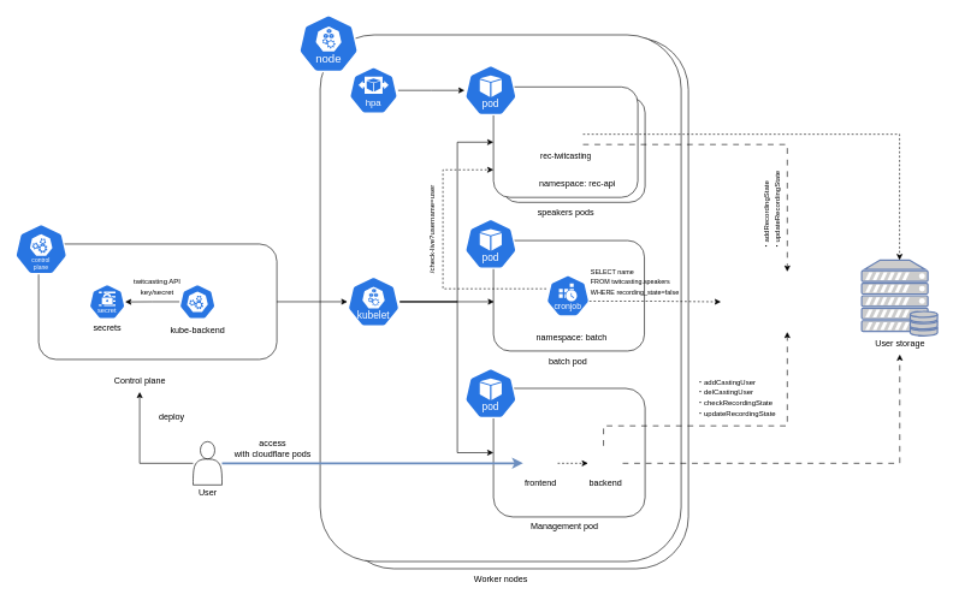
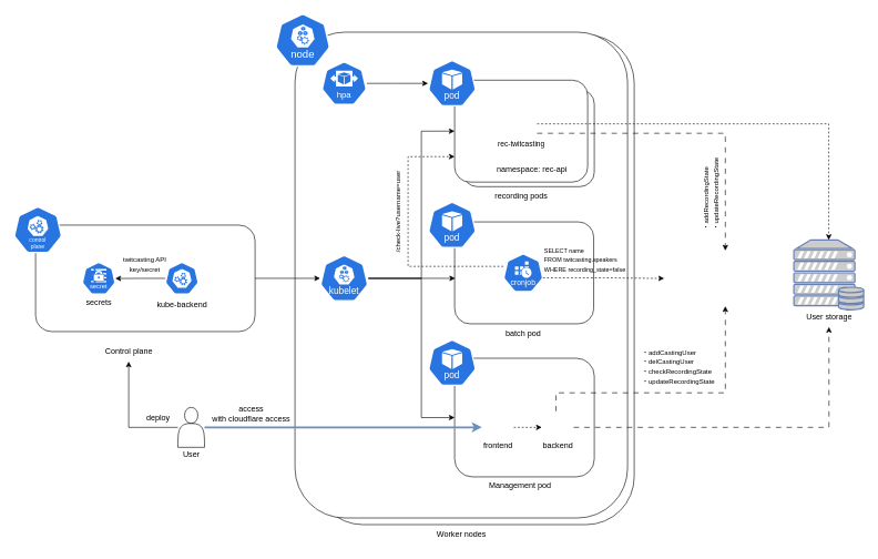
  <mxCell id="0" />
  <mxCell id="1" parent="0" />
  <mxCell id="2" value="" style="rounded=1;whiteSpace=wrap;html=1;" vertex="1" parent="1"><mxGeometry x="53" y="337.76" width="330" height="160" as="geometry" /></mxCell>
  <mxCell id="3" style="edgeStyle=orthogonalEdgeStyle;rounded=0;orthogonalLoop=1;jettySize=auto;html=1;entryX=0.998;entryY=0.505;entryDx=0;entryDy=0;entryPerimeter=0;" edge="1" parent="1" source="4" target="51"><mxGeometry relative="1" as="geometry"><mxPoint x="63" y="417.76" as="targetPoint" /></mxGeometry></mxCell>
  <mxCell id="4" value="" style="aspect=fixed;sketch=0;html=1;dashed=0;whitespace=wrap;verticalLabelPosition=bottom;verticalAlign=top;fillColor=#2875E2;strokeColor=#ffffff;points=[[0.005,0.63,0],[0.1,0.2,0],[0.9,0.2,0],[0.5,0,0],[0.995,0.63,0],[0.72,0.99,0],[0.5,1,0],[0.28,0.99,0]];shape=mxgraph.kubernetes.icon2;prIcon=control_plane" vertex="1" parent="1"><mxGeometry x="248" y="393.76" width="50" height="48" as="geometry" /></mxCell>
  <mxCell id="5" value="Control plane" style="text;html=1;align=center;verticalAlign=middle;resizable=0;points=[];autosize=1;strokeColor=none;fillColor=none;" vertex="1" parent="1"><mxGeometry x="148" y="512.76" width="90" height="30" as="geometry" /></mxCell>
  <mxCell id="6" value="" style="aspect=fixed;sketch=0;html=1;dashed=0;whitespace=wrap;verticalLabelPosition=bottom;verticalAlign=top;fillColor=#2875E2;strokeColor=#ffffff;points=[[0.005,0.63,0],[0.1,0.2,0],[0.9,0.2,0],[0.5,0,0],[0.995,0.63,0],[0.72,0.99,0],[0.5,1,0],[0.28,0.99,0]];shape=mxgraph.kubernetes.icon2;kubernetesLabel=1;prIcon=control_plane" vertex="1" parent="1"><mxGeometry x="20.08" y="309.92" width="72.92" height="70" as="geometry" /></mxCell>
  <mxCell id="7" value="kube-backend" style="text;html=1;align=center;verticalAlign=middle;resizable=0;points=[];autosize=1;strokeColor=none;fillColor=none;" vertex="1" parent="1"><mxGeometry x="223" y="441.76" width="100" height="30" as="geometry" /></mxCell>
  <mxCell id="8" value="" style="group" vertex="1" connectable="0" parent="1"><mxGeometry x="643" y="47.843" width="539" height="740" as="geometry" /></mxCell>
  <mxCell id="9" value="" style="group" vertex="1" connectable="0" parent="8"><mxGeometry width="539" height="740" as="geometry" /></mxCell>
  <mxCell id="10" value="" style="rounded=1;whiteSpace=wrap;html=1;" vertex="1" parent="9"><mxGeometry x="-170" y="4" width="480" height="736" as="geometry" /></mxCell>
  <mxCell id="11" value="" style="rounded=1;whiteSpace=wrap;html=1;" vertex="1" parent="9"><mxGeometry x="-200" width="500" height="730" as="geometry" /></mxCell>
- <mxCell id="12" value="speakers pods" style="text;html=1;align=center;verticalAlign=middle;resizable=0;points=[];autosize=1;strokeColor=none;fillColor=none;" vertex="1" parent="9"><mxGeometry x="90" y="232.16" width="100" height="30" as="geometry" /></mxCell>
+ <mxCell id="12" value="recording pods" style="text;html=1;align=center;verticalAlign=middle;resizable=0;points=[];autosize=1;strokeColor=none;fillColor=none;" vertex="1" parent="9"><mxGeometry x="90" y="232.16" width="100" height="30" as="geometry" /></mxCell>
  <mxCell id="13" value="" style="rounded=1;whiteSpace=wrap;html=1;" vertex="1" parent="9"><mxGeometry x="40" y="490" width="210" height="178.23" as="geometry" /></mxCell>
  <mxCell id="14" value="" style="aspect=fixed;sketch=0;html=1;dashed=0;whitespace=wrap;verticalLabelPosition=bottom;verticalAlign=top;fillColor=#2875E2;strokeColor=#ffffff;points=[[0.005,0.63,0],[0.1,0.2,0],[0.9,0.2,0],[0.5,0,0],[0.995,0.63,0],[0.72,0.99,0],[0.5,1,0],[0.28,0.99,0]];shape=mxgraph.kubernetes.icon2;kubernetesLabel=1;prIcon=pod" vertex="1" parent="9"><mxGeometry y="462.155" width="72.5" height="69.6" as="geometry" /></mxCell>
  <mxCell id="15" value="Management pod" style="text;html=1;align=center;verticalAlign=middle;resizable=0;points=[];autosize=1;strokeColor=none;fillColor=none;" vertex="1" parent="9"><mxGeometry x="77.75" y="666.927" width="120" height="30" as="geometry" /></mxCell>
  <mxCell id="16" style="edgeStyle=orthogonalEdgeStyle;rounded=0;orthogonalLoop=1;jettySize=auto;html=1;dashed=1;" edge="1" parent="9" source="17" target="19"><mxGeometry relative="1" as="geometry" /></mxCell>
  <mxCell id="17" value="" style="shape=image;html=1;verticalAlign=top;verticalLabelPosition=bottom;labelBackgroundColor=#ffffff;imageAspect=0;aspect=fixed;image=https://cdn0.iconfinder.com/data/icons/social-media-2104/24/social_media_social_media_logo_docker-128.png" vertex="1" parent="9"><mxGeometry x="81" y="569.859" width="48" height="48" as="geometry" /></mxCell>
  <mxCell id="18" value="frontend" style="text;html=1;align=center;verticalAlign=middle;resizable=0;points=[];autosize=1;strokeColor=none;fillColor=none;" vertex="1" parent="9"><mxGeometry x="70" y="606.927" width="70" height="30" as="geometry" /></mxCell>
  <mxCell id="19" value="" style="shape=image;html=1;verticalAlign=top;verticalLabelPosition=bottom;labelBackgroundColor=#ffffff;imageAspect=0;aspect=fixed;image=https://cdn0.iconfinder.com/data/icons/social-media-2104/24/social_media_social_media_logo_docker-128.png" vertex="1" parent="9"><mxGeometry x="171" y="569.859" width="48" height="48" as="geometry" /></mxCell>
  <mxCell id="20" value="backend" style="text;html=1;align=center;verticalAlign=middle;resizable=0;points=[];autosize=1;strokeColor=none;fillColor=none;" vertex="1" parent="9"><mxGeometry x="160" y="606.927" width="70" height="30" as="geometry" /></mxCell>
  <mxCell id="21" value="" style="group" vertex="1" connectable="0" parent="9"><mxGeometry x="40" y="285.1" width="304.095" height="183.14" as="geometry" /></mxCell>
  <mxCell id="22" value="" style="rounded=1;whiteSpace=wrap;html=1;" vertex="1" parent="21"><mxGeometry width="209.091" height="153.141" as="geometry" /></mxCell>
- <mxCell id="23" value="namespace: batch" style="text;html=1;align=center;verticalAlign=middle;resizable=0;points=[];autosize=1;strokeColor=none;fillColor=none;" vertex="1" parent="21"><mxGeometry x="48.227" y="119.998" width="120" height="30" as="geometry" /></mxCell>
  <mxCell id="24" value="" style="aspect=fixed;sketch=0;html=1;dashed=0;whitespace=wrap;verticalLabelPosition=bottom;verticalAlign=top;fillColor=#2875E2;strokeColor=#ffffff;points=[[0.005,0.63,0],[0.1,0.2,0],[0.9,0.2,0],[0.5,0,0],[0.995,0.63,0],[0.72,0.99,0],[0.5,1,0],[0.28,0.99,0]];shape=mxgraph.kubernetes.icon2;kubernetesLabel=1;prIcon=cronjob" vertex="1" parent="21"><mxGeometry x="73.276" y="47.851" width="59.831" height="57.431" as="geometry" /></mxCell>
  <mxCell id="25" value="batch pod" style="text;html=1;align=center;verticalAlign=middle;resizable=0;points=[];autosize=1;strokeColor=none;fillColor=none;" vertex="1" parent="21"><mxGeometry x="62.727" y="153.139" width="80" height="30" as="geometry" /></mxCell>
  <mxCell id="26" value="&lt;font style=&quot;font-size: 9px;&quot;&gt;SELECT name&amp;nbsp;&lt;/font&gt;&lt;div&gt;&lt;font style=&quot;font-size: 9px;&quot;&gt;&lt;font style=&quot;background-color: transparent; color: light-dark(rgb(0, 0, 0), rgb(255, 255, 255));&quot;&gt;FROM twitcasting.&lt;/font&gt;&lt;font style=&quot;background-color: transparent; color: light-dark(rgb(0, 0, 0), rgb(255, 255, 255));&quot;&gt;speakers&amp;nbsp;&lt;/font&gt;&lt;/font&gt;&lt;/div&gt;&lt;div&gt;&lt;font style=&quot;background-color: transparent; color: light-dark(rgb(0, 0, 0), rgb(255, 255, 255)); font-size: 9px;&quot;&gt;WHERE recording_state=false&lt;/font&gt;&lt;/div&gt;" style="text;html=1;align=left;verticalAlign=middle;resizable=0;points=[];autosize=1;strokeColor=none;fillColor=none;" vertex="1" parent="21"><mxGeometry x="133.105" y="27.057" width="150" height="60" as="geometry" /></mxCell>
  <mxCell id="27" value="" style="aspect=fixed;sketch=0;html=1;dashed=0;whitespace=wrap;verticalLabelPosition=bottom;verticalAlign=top;fillColor=#2875E2;strokeColor=#ffffff;points=[[0.005,0.63,0],[0.1,0.2,0],[0.9,0.2,0],[0.5,0,0],[0.995,0.63,0],[0.72,0.99,0],[0.5,1,0],[0.28,0.99,0]];shape=mxgraph.kubernetes.icon2;kubernetesLabel=1;prIcon=pod" vertex="1" parent="9"><mxGeometry y="255.095" width="72.5" height="69.6" as="geometry" /></mxCell>
  <mxCell id="28" value="" style="rounded=1;whiteSpace=wrap;html=1;" vertex="1" parent="9"><mxGeometry x="52.25" y="86.081" width="197.75" height="146.08" as="geometry" /></mxCell>
  <mxCell id="29" value="" style="rounded=1;whiteSpace=wrap;html=1;" vertex="1" parent="9"><mxGeometry x="40" y="72.161" width="200" height="153.137" as="geometry" /></mxCell>
  <mxCell id="30" value="" style="shape=image;html=1;verticalAlign=top;verticalLabelPosition=bottom;labelBackgroundColor=#ffffff;imageAspect=0;aspect=fixed;image=https://cdn0.iconfinder.com/data/icons/social-media-2104/24/social_media_social_media_logo_docker-128.png" vertex="1" parent="9"><mxGeometry x="116" y="113.789" width="48" height="48" as="geometry" /></mxCell>
  <mxCell id="31" value="namespace: rec-api" style="text;html=1;align=center;verticalAlign=middle;resizable=0;points=[];autosize=1;strokeColor=none;fillColor=none;" vertex="1" parent="9"><mxGeometry x="91.13" y="192.157" width="130" height="30" as="geometry" /></mxCell>
  <mxCell id="32" value="&lt;span class=&quot;AppHeader-context-item-label&quot; style=&quot;box-sizing: border-box; display: inline-block; overflow: hidden; text-overflow: ellipsis; text-wrap-mode: nowrap;&quot;&gt;&lt;font style=&quot;color: rgb(0, 0, 0); font-size: 11px;&quot;&gt;rec-twitcasting&lt;/font&gt;&lt;/span&gt;" style="text;html=1;align=center;verticalAlign=middle;resizable=0;points=[];autosize=1;strokeColor=none;fillColor=none;" vertex="1" parent="9"><mxGeometry x="95" y="153.667" width="90" height="30" as="geometry" /></mxCell>
  <mxCell id="33" value="" style="aspect=fixed;sketch=0;html=1;dashed=0;whitespace=wrap;verticalLabelPosition=bottom;verticalAlign=top;fillColor=#2875E2;strokeColor=#ffffff;points=[[0.005,0.63,0],[0.1,0.2,0],[0.9,0.2,0],[0.5,0,0],[0.995,0.63,0],[0.72,0.99,0],[0.5,1,0],[0.28,0.99,0]];shape=mxgraph.kubernetes.icon2;kubernetesLabel=1;prIcon=pod" vertex="1" parent="9"><mxGeometry y="42.155" width="72.5" height="69.6" as="geometry" /></mxCell>
  <mxCell id="34" style="edgeStyle=orthogonalEdgeStyle;rounded=0;orthogonalLoop=1;jettySize=auto;html=1;dashed=1;entryX=0;entryY=0.75;entryDx=0;entryDy=0;" edge="1" parent="9" source="24" target="29"><mxGeometry relative="1" as="geometry"><mxPoint x="40" y="132.157" as="targetPoint" /><Array as="points"><mxPoint x="-30" y="352" /><mxPoint x="-30" y="187" /></Array></mxGeometry></mxCell>
  <mxCell id="35" value="&lt;font style=&quot;font-size: 10px;&quot;&gt;・addCastingUser&lt;/font&gt;&lt;div&gt;&lt;span style=&quot;font-size: 10px;&quot;&gt;・delCastingUser&lt;br&gt;&lt;/span&gt;&lt;div&gt;&lt;font style=&quot;font-size: 10px;&quot;&gt;・checkRecordingState&lt;/font&gt;&lt;/div&gt;&lt;div&gt;&lt;font style=&quot;font-size: 10px;&quot;&gt;・updateRecordingState&lt;/font&gt;&lt;/div&gt;&lt;/div&gt;" style="text;html=1;align=left;verticalAlign=middle;resizable=0;points=[];autosize=1;strokeColor=none;fillColor=none;rotation=0;" vertex="1" parent="9"><mxGeometry x="320" y="467.157" width="130" height="70" as="geometry" /></mxCell>
  <mxCell id="36" value="" style="aspect=fixed;sketch=0;html=1;dashed=0;whitespace=wrap;verticalLabelPosition=bottom;verticalAlign=top;fillColor=#2875E2;strokeColor=#ffffff;points=[[0.005,0.63,0],[0.1,0.2,0],[0.9,0.2,0],[0.5,0,0],[0.995,0.63,0],[0.72,0.99,0],[0.5,1,0],[0.28,0.99,0]];shape=mxgraph.kubernetes.icon2;kubernetesLabel=1;prIcon=node" vertex="1" parent="9"><mxGeometry x="-230" y="-27.843" width="83.33" height="80" as="geometry" /></mxCell>
  <mxCell id="37" value="" style="aspect=fixed;sketch=0;html=1;dashed=0;whitespace=wrap;verticalLabelPosition=bottom;verticalAlign=top;fillColor=#2875E2;strokeColor=#ffffff;points=[[0.005,0.63,0],[0.1,0.2,0],[0.9,0.2,0],[0.5,0,0],[0.995,0.63,0],[0.72,0.99,0],[0.5,1,0],[0.28,0.99,0]];shape=mxgraph.kubernetes.icon2;kubernetesLabel=1;prIcon=hpa" vertex="1" parent="9"><mxGeometry x="-160" y="44.357" width="67.92" height="65.2" as="geometry" /></mxCell>
  <mxCell id="38" style="edgeStyle=orthogonalEdgeStyle;rounded=0;orthogonalLoop=1;jettySize=auto;html=1;" edge="1" parent="9" source="37" target="33"><mxGeometry relative="1" as="geometry" /></mxCell>
  <mxCell id="39" value="&lt;font style=&quot;font-size: 10px;&quot;&gt;・addRecordingState&lt;/font&gt;&lt;div&gt;&lt;font style=&quot;font-size: 10px;&quot;&gt;・updateRecordingState&lt;/font&gt;&lt;/div&gt;" style="text;html=1;align=left;verticalAlign=middle;resizable=0;points=[];autosize=1;strokeColor=none;fillColor=none;rotation=-90;" vertex="1" parent="9"><mxGeometry x="360" y="215.097" width="130" height="40" as="geometry" /></mxCell>
  <mxCell id="40" value="" style="shape=image;verticalLabelPosition=bottom;labelBackgroundColor=default;verticalAlign=top;aspect=fixed;imageAspect=0;image=https://go-tech.blog/wp-content/uploads/2024/03/image-3-1024x465.png;" vertex="1" parent="9"><mxGeometry x="355" y="328.227" width="184" height="83.55" as="geometry" /></mxCell>
  <mxCell id="41" style="edgeStyle=orthogonalEdgeStyle;rounded=0;orthogonalLoop=1;jettySize=auto;html=1;dashed=1;exitX=0.995;exitY=0.63;exitDx=0;exitDy=0;exitPerimeter=0;" edge="1" parent="9" source="24" target="40"><mxGeometry relative="1" as="geometry" /></mxCell>
  <mxCell id="42" style="edgeStyle=orthogonalEdgeStyle;rounded=0;orthogonalLoop=1;jettySize=auto;html=1;entryX=0.5;entryY=0;entryDx=0;entryDy=0;dashed=1;dashPattern=8 8;" edge="1" parent="9" source="30" target="40"><mxGeometry relative="1" as="geometry"><Array as="points"><mxPoint x="447" y="152" /></Array></mxGeometry></mxCell>
  <mxCell id="43" style="edgeStyle=orthogonalEdgeStyle;rounded=0;orthogonalLoop=1;jettySize=auto;html=1;entryX=0.5;entryY=1;entryDx=0;entryDy=0;dashed=1;dashPattern=8 8;exitX=0.447;exitY=-0.004;exitDx=0;exitDy=0;exitPerimeter=0;" edge="1" parent="9" source="19" target="40"><mxGeometry relative="1" as="geometry"><Array as="points"><mxPoint x="193" y="542" /><mxPoint x="447" y="542" /></Array></mxGeometry></mxCell>
  <mxCell id="44" value="" style="group" vertex="1" connectable="0" parent="1"><mxGeometry x="1193" y="360" width="105" height="130.5" as="geometry" /></mxCell>
  <mxCell id="45" value="" style="fontColor=#0066CC;verticalAlign=top;verticalLabelPosition=bottom;labelPosition=center;align=center;html=1;outlineConnect=0;fillColor=#CCCCCC;strokeColor=#6881B3;gradientColor=none;gradientDirection=north;strokeWidth=2;shape=mxgraph.networks.server_storage;" vertex="1" parent="44"><mxGeometry width="105" height="105" as="geometry" /></mxCell>
  <mxCell id="46" value="User storage" style="text;html=1;align=center;verticalAlign=middle;resizable=0;points=[];autosize=1;strokeColor=none;fillColor=none;" vertex="1" parent="44"><mxGeometry x="7.5" y="100.5" width="90" height="30" as="geometry" /></mxCell>
  <mxCell id="47" style="edgeStyle=orthogonalEdgeStyle;rounded=0;orthogonalLoop=1;jettySize=auto;html=1;exitX=1;exitY=0.5;exitDx=0;exitDy=0;" edge="1" parent="1" source="2" target="61"><mxGeometry relative="1" as="geometry"><mxPoint x="383" y="420" as="sourcePoint" /></mxGeometry></mxCell>
  <mxCell id="48" style="edgeStyle=orthogonalEdgeStyle;rounded=0;orthogonalLoop=1;jettySize=auto;html=1;dashed=1;" edge="1" parent="1" source="30" target="45"><mxGeometry relative="1" as="geometry"><Array as="points" /></mxGeometry></mxCell>
  <mxCell id="49" value="Worker nodes" style="text;html=1;align=center;verticalAlign=middle;resizable=0;points=[];autosize=1;strokeColor=none;fillColor=none;" vertex="1" parent="1"><mxGeometry x="643" y="787.839" width="100" height="30" as="geometry" /></mxCell>
  <mxCell id="50" style="edgeStyle=orthogonalEdgeStyle;rounded=0;orthogonalLoop=1;jettySize=auto;html=1;entryX=0.503;entryY=1.012;entryDx=0;entryDy=0;entryPerimeter=0;dashed=1;dashPattern=8 8;exitX=1;exitY=0.5;exitDx=0;exitDy=0;" edge="1" parent="1" source="19" target="46"><mxGeometry relative="1" as="geometry" /></mxCell>
  <mxCell id="51" value="" style="aspect=fixed;sketch=0;html=1;dashed=0;whitespace=wrap;verticalLabelPosition=bottom;verticalAlign=top;fillColor=#2875E2;strokeColor=#ffffff;points=[[0.005,0.63,0],[0.1,0.2,0],[0.9,0.2,0],[0.5,0,0],[0.995,0.63,0],[0.72,0.99,0],[0.5,1,0],[0.28,0.99,0]];shape=mxgraph.kubernetes.icon2;kubernetesLabel=1;prIcon=secret" vertex="1" parent="1"><mxGeometry x="123" y="393.76" width="50" height="48" as="geometry" /></mxCell>
  <mxCell id="52" value="&lt;div&gt;secrets&lt;/div&gt;" style="text;html=1;align=center;verticalAlign=middle;resizable=0;points=[];autosize=1;strokeColor=none;fillColor=none;" vertex="1" parent="1"><mxGeometry x="118" y="440.42" width="60" height="30" as="geometry" /></mxCell>
  <mxCell id="53" style="edgeStyle=orthogonalEdgeStyle;rounded=0;orthogonalLoop=1;jettySize=auto;html=1;fillColor=#dae8fc;strokeColor=#6c8ebf;strokeWidth=3;" edge="1" parent="1" source="55" target="17"><mxGeometry relative="1" as="geometry" /></mxCell>
  <mxCell id="54" style="edgeStyle=orthogonalEdgeStyle;rounded=0;orthogonalLoop=1;jettySize=auto;html=1;" edge="1" parent="1" source="55" target="5"><mxGeometry relative="1" as="geometry" /></mxCell>
  <mxCell id="55" value="" style="shape=actor;whiteSpace=wrap;html=1;" vertex="1" parent="1"><mxGeometry x="267" y="611.7" width="40" height="60" as="geometry" /></mxCell>
  <mxCell id="56" value="User" style="text;html=1;align=center;verticalAlign=middle;resizable=0;points=[];autosize=1;strokeColor=none;fillColor=none;" vertex="1" parent="1"><mxGeometry x="262" y="668" width="50" height="30" as="geometry" /></mxCell>
- <mxCell id="57" value="deploy" style="text;html=1;align=center;verticalAlign=middle;resizable=0;points=[];autosize=1;strokeColor=none;fillColor=none;" vertex="1" parent="1"><mxGeometry x="207" y="561.7" width="60" height="30" as="geometry" /></mxCell>
- <mxCell id="58" value="access&lt;div&gt;with cloudflare pods&lt;/div&gt;" style="text;html=1;align=center;verticalAlign=middle;resizable=0;points=[];autosize=1;strokeColor=none;fillColor=none;" vertex="1" parent="1"><mxGeometry x="307" y="601.7" width="140" height="40" as="geometry" /></mxCell>
+ <mxCell id="57" value="deploy" style="text;html=1;align=center;verticalAlign=middle;resizable=0;points=[];autosize=1;strokeColor=none;fillColor=none;" vertex="1" parent="1"><mxGeometry x="207" y="611.7" width="60" height="30" as="geometry" /></mxCell>
+ <mxCell id="58" value="access&lt;div&gt;with cloudflare access&lt;/div&gt;" style="text;html=1;align=center;verticalAlign=middle;resizable=0;points=[];autosize=1;strokeColor=none;fillColor=none;" vertex="1" parent="1"><mxGeometry x="307" y="601.7" width="140" height="40" as="geometry" /></mxCell>
  <mxCell id="59" value="&lt;font style=&quot;font-size: 10px;&quot;&gt;/check-live?username=user&lt;/font&gt;" style="text;html=1;align=center;verticalAlign=middle;resizable=0;points=[];autosize=1;strokeColor=none;fillColor=none;rotation=-90;" vertex="1" parent="1"><mxGeometry x="523.005" y="302.939" width="150" height="30" as="geometry" /></mxCell>
  <mxCell id="60" value="&lt;font style=&quot;font-size: 10px;&quot;&gt;twitcasting API&lt;/font&gt;&lt;div&gt;&lt;font style=&quot;font-size: 10px;&quot;&gt;key/secret&lt;/font&gt;&lt;/div&gt;" style="text;html=1;align=center;verticalAlign=middle;resizable=0;points=[];autosize=1;strokeColor=none;fillColor=none;" vertex="1" parent="1"><mxGeometry x="172" y="375.99" width="90" height="40" as="geometry" /></mxCell>
  <mxCell id="61" value="" style="aspect=fixed;sketch=0;html=1;dashed=0;whitespace=wrap;verticalLabelPosition=bottom;verticalAlign=top;fillColor=#2875E2;strokeColor=#ffffff;points=[[0.005,0.63,0],[0.1,0.2,0],[0.9,0.2,0],[0.5,0,0],[0.995,0.63,0],[0.72,0.99,0],[0.5,1,0],[0.28,0.99,0]];shape=mxgraph.kubernetes.icon2;kubernetesLabel=1;prIcon=kubelet" vertex="1" parent="1"><mxGeometry x="480.71" y="382.96" width="72.5" height="69.6" as="geometry" /></mxCell>
  <mxCell id="62" style="edgeStyle=orthogonalEdgeStyle;rounded=0;orthogonalLoop=1;jettySize=auto;html=1;entryX=0;entryY=0.5;entryDx=0;entryDy=0;" edge="1" parent="1" source="61" target="29"><mxGeometry relative="1" as="geometry"><Array as="points"><mxPoint x="633" y="418" /><mxPoint x="633" y="197" /></Array></mxGeometry></mxCell>
  <mxCell id="63" style="edgeStyle=orthogonalEdgeStyle;rounded=0;orthogonalLoop=1;jettySize=auto;html=1;entryX=0.004;entryY=0.554;entryDx=0;entryDy=0;entryPerimeter=0;" edge="1" parent="1" source="61" target="22"><mxGeometry relative="1" as="geometry" /></mxCell>
  <mxCell id="64" style="edgeStyle=orthogonalEdgeStyle;rounded=0;orthogonalLoop=1;jettySize=auto;html=1;entryX=0;entryY=0.5;entryDx=0;entryDy=0;" edge="1" parent="1" source="61" target="13"><mxGeometry relative="1" as="geometry"><Array as="points"><mxPoint x="633" y="418" /><mxPoint x="633" y="627" /></Array></mxGeometry></mxCell>
